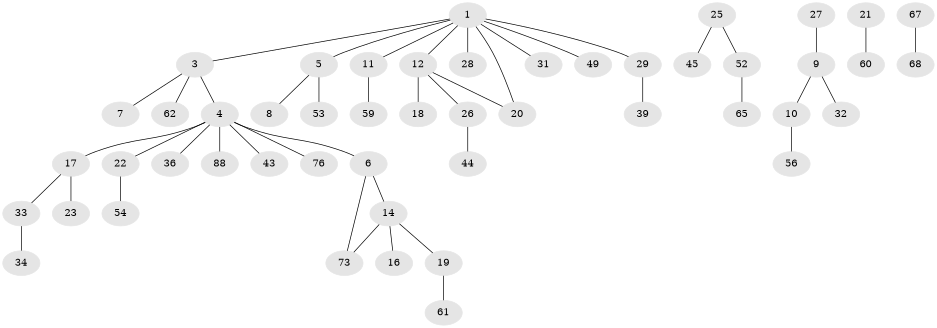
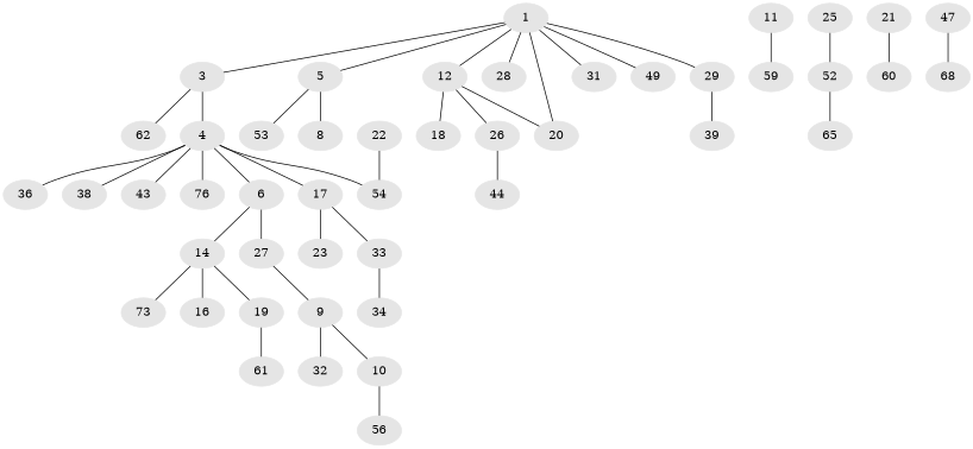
  graph {
    node [color=gray90 style=filled]
    1 [super="+2"]
    3
    5 [super="+35"]
    11 [super="+66"]
    12 [super="+46"]
    28 [super="+37"]
    29 [super="+51"]
    31
    49
    20
    4 [super="+13"]
-   7 [super="+63"]
    62 [super="+72"]
    8 [super="+40"]
    53
    59 [super="+74"]
    18 [super="+57"]
    26
    25 [super="+47"]
-   45
    52 [super="+71"]
    39 [super="+64"]
    6 [super="+70"]
    17
    22 [super="+58"]
    36
-   38 [super="+55" label=88]
+   38 [super="+55"]
    43 [super="+69"]
    76
    14
    27
    23
    33
    54
    9 [super="+24"]
    10 [super="+41"]
    32 [super="+79"]
    16 [super="+50"]
    19 [super="+77"]
    73
    56
    44 [super="+75"]
    61
    21 [super="+48"]
    60
-   67 [super="+78"]
+   67 [super="+78" label=47]
    68
    34 [super="+42"]
    65
    1 -- 3
    1 -- 5
-   1 -- 11
    1 -- 12
    1 -- 28
    1 -- 29
    1 -- 31
    1 -- 49
    1 -- 20
    3 -- 4
-   3 -- 7
    3 -- 62
    5 -- 8
    5 -- 53
    11 -- 59
    12 -- 20
    12 -- 18
    12 -- 26
    29 -- 39
    4 -- 6
    4 -- 17
-   4 -- 22
+   4 -- 54
    4 -- 36
    4 -- 38
    4 -- 43
    4 -- 76
    26 -- 44
-   25 -- 45
    25 -- 52
    52 -- 65
    6 -- 14
-   6 -- 73
+   6 -- 27
    17 -- 23
    17 -- 33
    22 -- 54
    14 -- 16
    14 -- 19
    14 -- 73
    27 -- 9
    33 -- 34
    9 -- 10
    9 -- 32
    10 -- 56
    19 -- 61
    21 -- 60
    67 -- 68
  }
